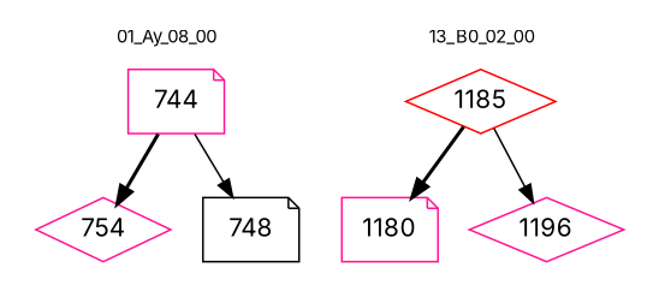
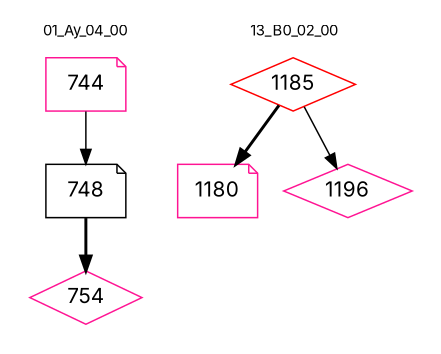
  digraph {
    fontname=Inter
    node [color=deeppink fontname=Inter shape=note]
    edge [color=black fontname=Inter style=bold]
    n1 [label=744]
    n2 [label=754 shape=diamond]
    n3 [color=black label=748]
    n4 [color=red label=1185 shape=diamond]
    n5 [label=1180]
    n6 [label=1196 shape=diamond]
    subgraph cluster_1 {
      color=white
      fontsize=10
-     label="01_Ay_08_00"
+     label="01_Ay_04_00"
      n1
      n2
      n3
    }
    subgraph cluster_2 {
      color=white
      fontsize=10
      label="13_B0_02_00"
      n4
      n5
      n6
    }
-   n1 -> n2
+   n3 -> n2
    n1 -> n3 [style=solid]
    n4 -> n5
    n4 -> n6 [style=solid]
  }
